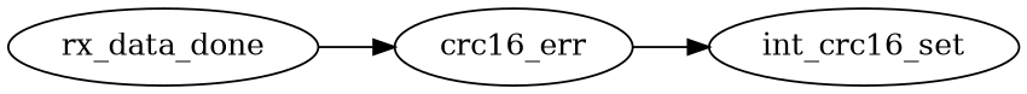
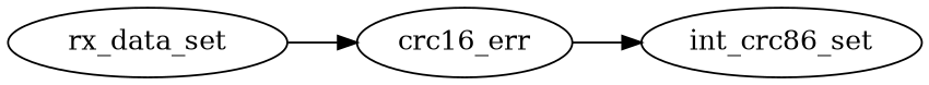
  strict digraph {
    rankdir=LR
    node [complexity=3 importance=0.0105858248895 rank=0.00352860829649]
-   rx_data_done
+   rx_data_done [label=rx_data_set]
    crc16_err
-   int_crc16_set [complexity=0 importance=0.00582816033347 rank=0.0]
+   int_crc16_set [complexity=0 importance=0.00582816033347 rank=0.0 label=int_crc86_set]
    rx_data_done -> crc16_err
    crc16_err -> int_crc16_set
  }
